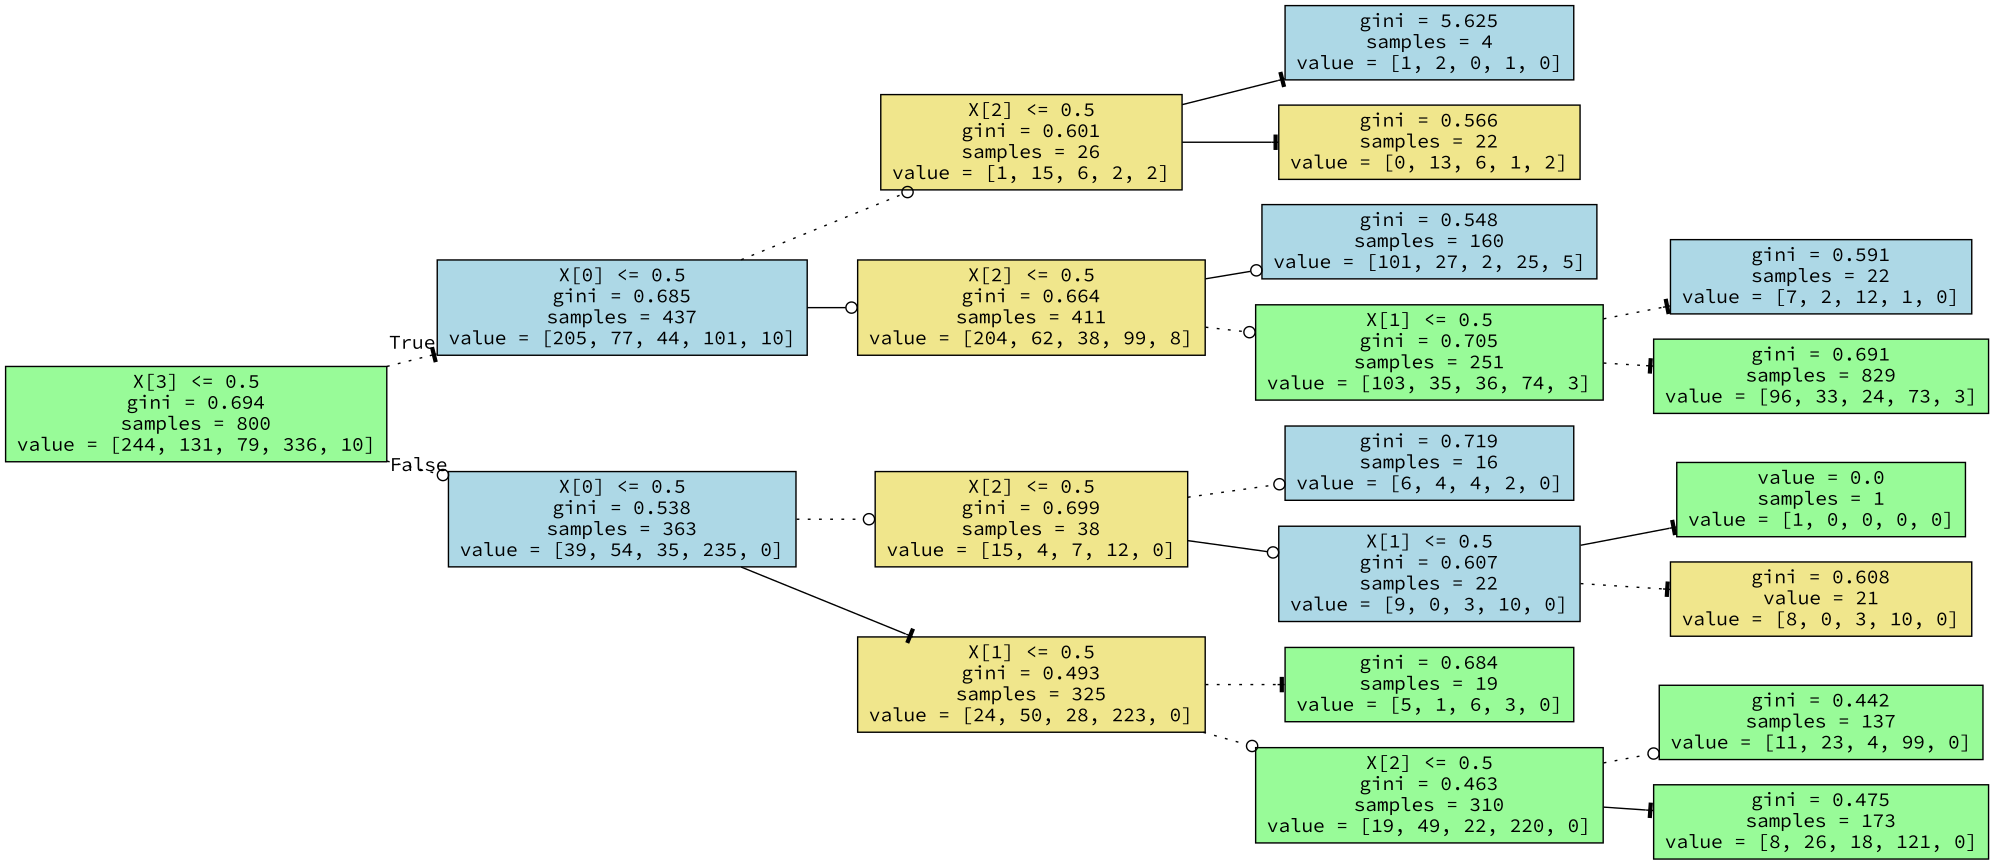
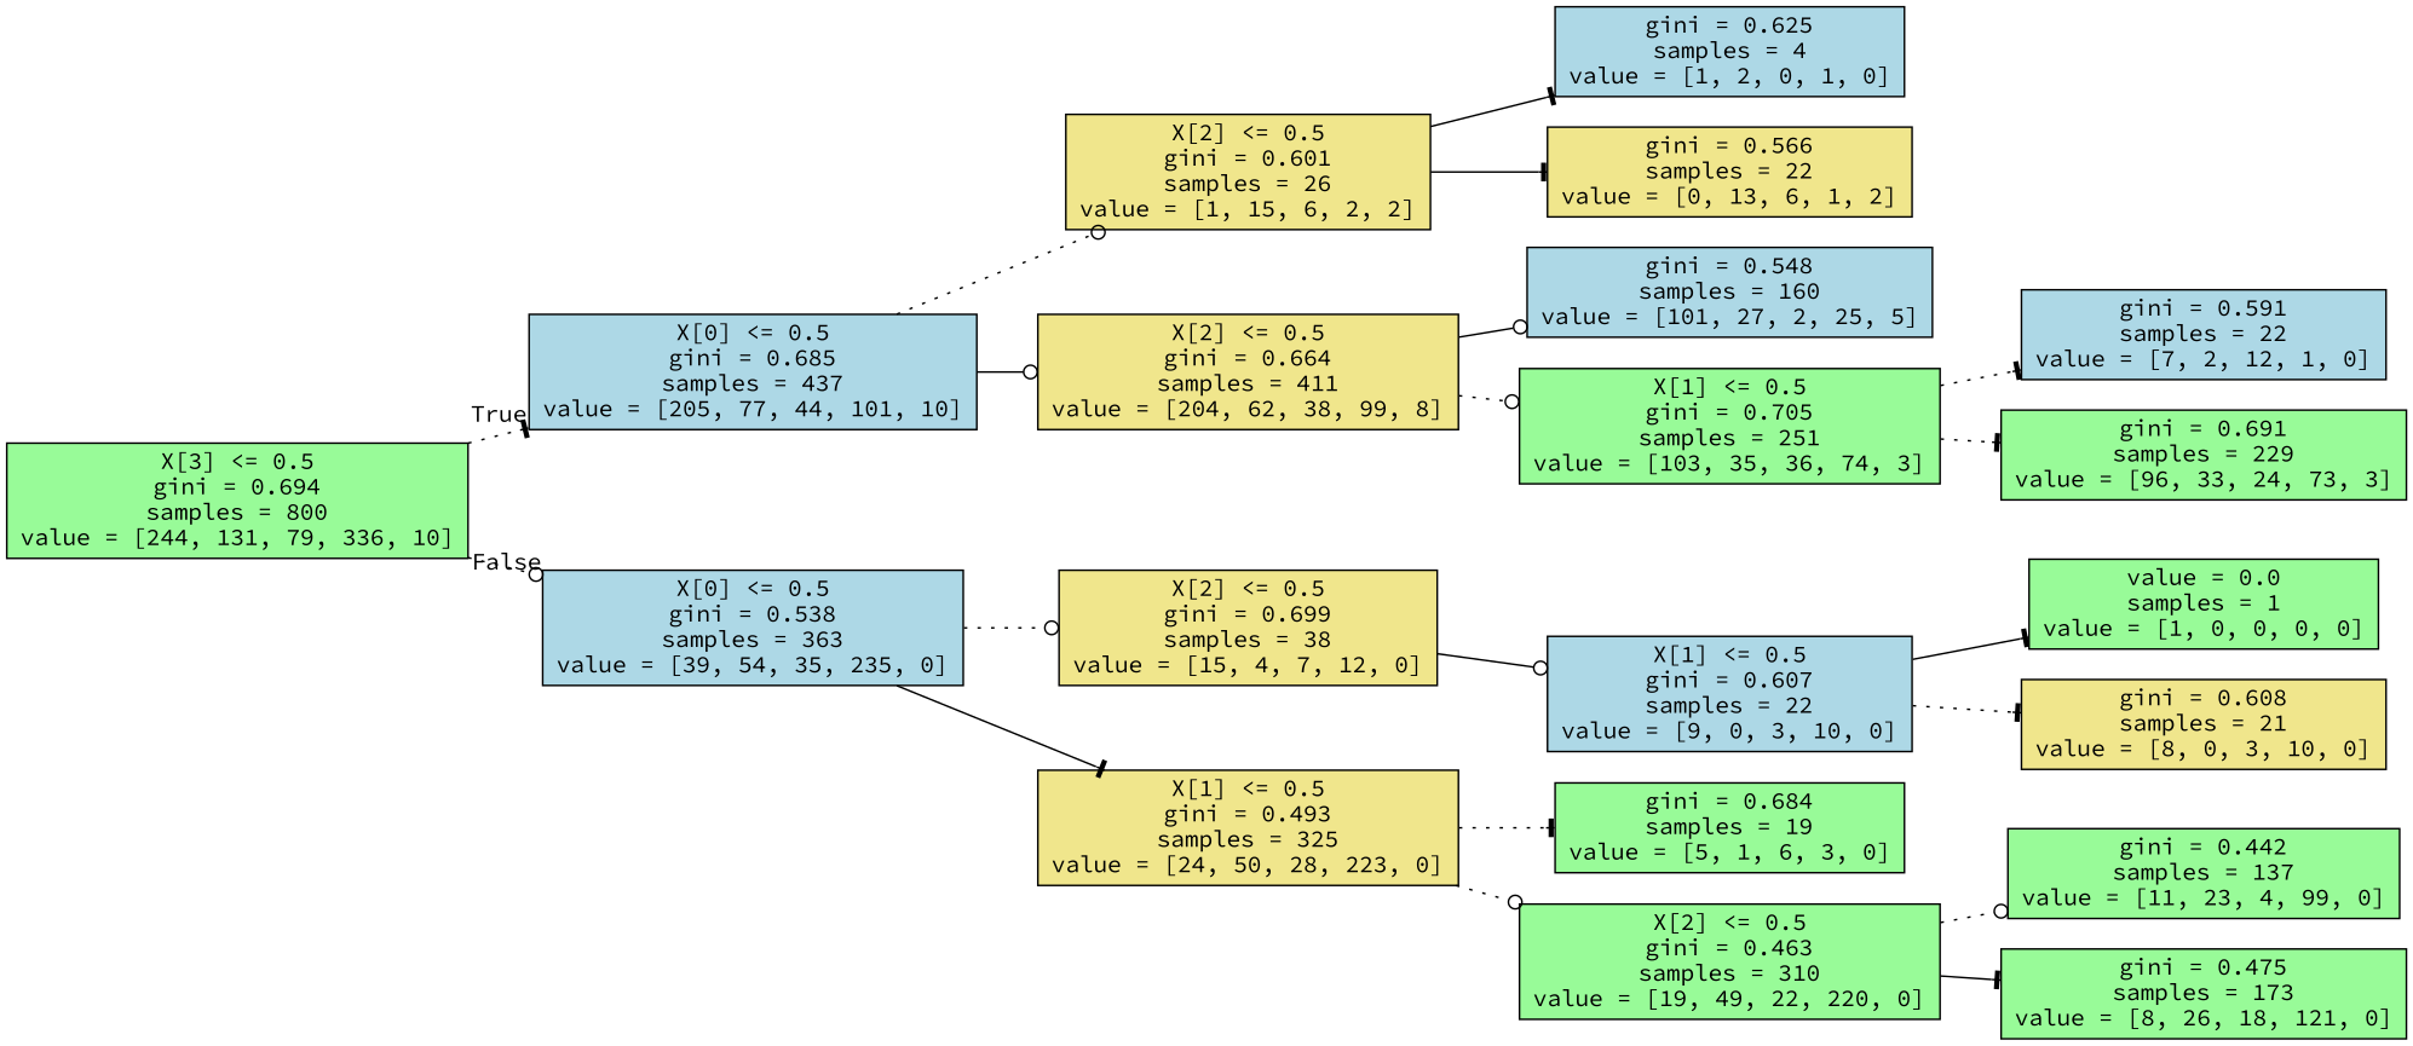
  digraph {
    fontname="Source Code Pro"
    rankdir=LR
    node [fillcolor=palegreen fontname="Source Code Pro" shape=box style=filled]
    edge [arrowhead=tee fontname="Source Code Pro" style=dotted]
    n1 [label="X[3] <= 0.5\ngini = 0.694\nsamples = 800\nvalue = [244, 131, 79, 336, 10]"]
    n2 [fillcolor=lightblue label="X[0] <= 0.5\ngini = 0.685\nsamples = 437\nvalue = [205, 77, 44, 101, 10]"]
    n3 [fillcolor=lightblue label="X[0] <= 0.5\ngini = 0.538\nsamples = 363\nvalue = [39, 54, 35, 235, 0]"]
    n4 [fillcolor=khaki label="X[2] <= 0.5\ngini = 0.601\nsamples = 26\nvalue = [1, 15, 6, 2, 2]"]
    n5 [fillcolor=khaki label="X[2] <= 0.5\ngini = 0.664\nsamples = 411\nvalue = [204, 62, 38, 99, 8]"]
    n6 [fillcolor=khaki label="X[2] <= 0.5\ngini = 0.699\nsamples = 38\nvalue = [15, 4, 7, 12, 0]"]
    n7 [fillcolor=khaki label="X[1] <= 0.5\ngini = 0.493\nsamples = 325\nvalue = [24, 50, 28, 223, 0]"]
-   n8 [fillcolor=lightblue label="gini = 5.625\nsamples = 4\nvalue = [1, 2, 0, 1, 0]"]
+   n8 [fillcolor=lightblue label="gini = 0.625\nsamples = 4\nvalue = [1, 2, 0, 1, 0]"]
    n9 [fillcolor=khaki label="gini = 0.566\nsamples = 22\nvalue = [0, 13, 6, 1, 2]"]
    n10 [fillcolor=lightblue label="gini = 0.548\nsamples = 160\nvalue = [101, 27, 2, 25, 5]"]
    n11 [label="X[1] <= 0.5\ngini = 0.705\nsamples = 251\nvalue = [103, 35, 36, 74, 3]"]
    n12 [fillcolor=lightblue label="gini = 0.591\nsamples = 22\nvalue = [7, 2, 12, 1, 0]"]
-   n13 [label="gini = 0.691\nsamples = 829\nvalue = [96, 33, 24, 73, 3]"]
-   n14 [fillcolor=lightblue label="gini = 0.719\nsamples = 16\nvalue = [6, 4, 4, 2, 0]"]
+   n13 [label="gini = 0.691\nsamples = 229\nvalue = [96, 33, 24, 73, 3]"]
    n15 [fillcolor=lightblue label="X[1] <= 0.5\ngini = 0.607\nsamples = 22\nvalue = [9, 0, 3, 10, 0]"]
    n16 [label="gini = 0.684\nsamples = 19\nvalue = [5, 1, 6, 3, 0]"]
    n17 [label="X[2] <= 0.5\ngini = 0.463\nsamples = 310\nvalue = [19, 49, 22, 220, 0]"]
    n18 [label="value = 0.0\nsamples = 1\nvalue = [1, 0, 0, 0, 0]"]
-   n19 [fillcolor=khaki label="gini = 0.608\nvalue = 21\nvalue = [8, 0, 3, 10, 0]"]
+   n19 [fillcolor=khaki label="gini = 0.608\nsamples = 21\nvalue = [8, 0, 3, 10, 0]"]
    n20 [label="gini = 0.442\nsamples = 137\nvalue = [11, 23, 4, 99, 0]"]
    n21 [label="gini = 0.475\nsamples = 173\nvalue = [8, 26, 18, 121, 0]"]
    n1 -> n2 [headlabel=True labelangle=45 labeldistance=2.5]
    n1 -> n3 [arrowhead=odot headlabel=False labelangle=-45 labeldistance=2.5]
    n2 -> n4 [arrowhead=odot]
    n2 -> n5 [arrowhead=odot style=solid]
    n3 -> n6 [arrowhead=odot]
    n3 -> n7 [style=solid]
    n4 -> n8 [style=solid]
    n4 -> n9 [style=solid]
    n5 -> n10 [arrowhead=odot style=solid]
    n5 -> n11 [arrowhead=odot]
-   n6 -> n14 [arrowhead=odot]
    n6 -> n15 [arrowhead=odot style=solid]
    n7 -> n16
    n7 -> n17 [arrowhead=odot]
    n11 -> n12
    n11 -> n13
    n15 -> n18 [style=solid]
    n15 -> n19
    n17 -> n20 [arrowhead=odot]
    n17 -> n21 [style=solid]
  }
